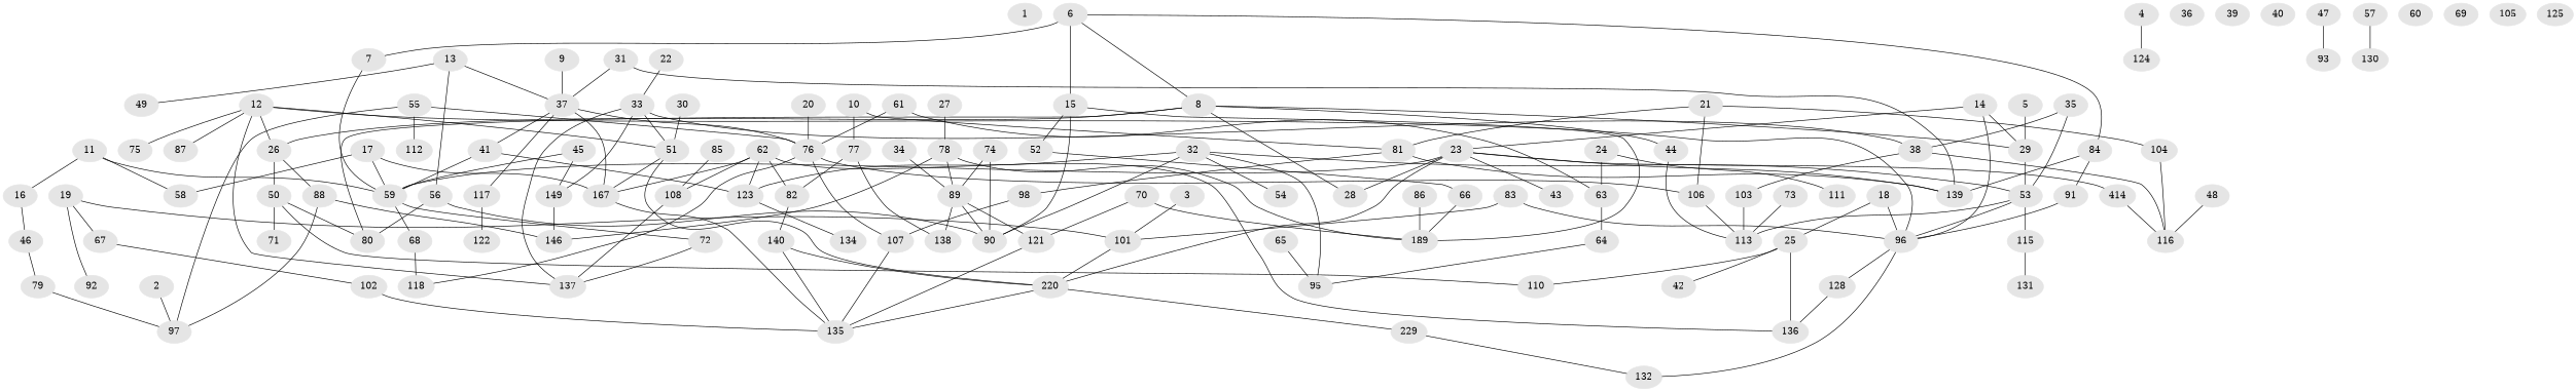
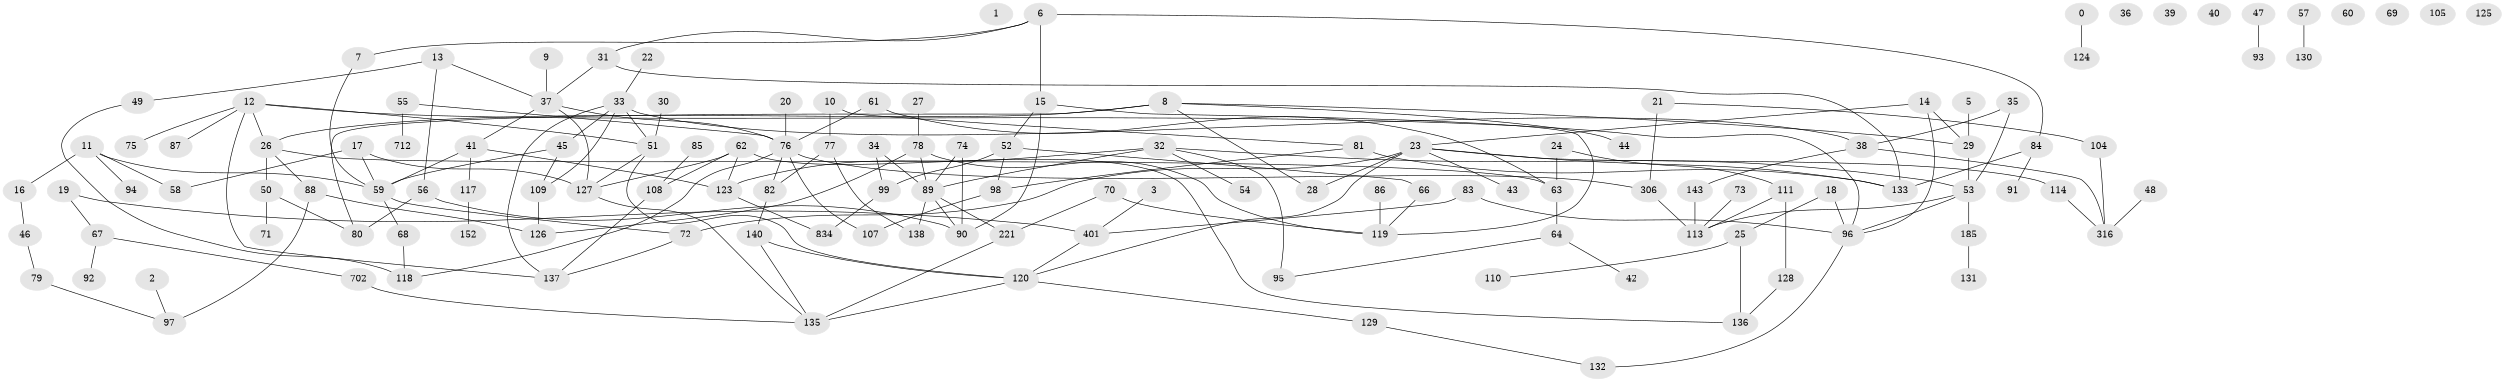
  graph {
    node [color=gray90 style=filled]
    1
    2
    97
    3
-   101
-   120 [label=220]
-   4
+   101 [label=401]
+   120
+   4 [label=0]
    124
    5
    29
    53
    6
    7
    8
    15
    84
    59
    26
    28
    44
    80
    52
-   119 [label=189]
+   119
    90
-   133 [label=139]
+   133
    91
    68
    72
    63
    50
    88
    9
    37
-   127 [label=167]
+   127
    41
    76
    117
    10
    77
    81
    82
    138
    98
    11
    16
    58
+   94
    46
    12
    51
    75
    87
    96
    137
    128
    132
    13
    49
    56
    118
    64
    14
    23
    43
-   114 [label=414]
+   114
+   99
    66
    79
    17
    135
    18
    25
    136
    42
    110
    19
    67
    92
-   102
+   102 [label=702]
    20
-   106
+   106 [label=306]
    113
    21
    104
-   116
+   116 [label=316]
    22
    33
    38
    45
-   109 [label=149]
-   129 [label=229]
+   109
+   129
    24
    111
    71
-   126 [label=146]
+   126
    27
    78
    89
-   115
+   115 [label=185]
    30
    31
    32
    54
    95
    123
-   121
-   134
-   103
+   121 [label=221]
+   134 [label=834]
+   103 [label=143]
    34
    35
    36
    107
-   122
+   122 [label=152]
    39
    40
    47
    93
    48
    131
    55
-   112
+   112 [label=712]
    57
    130
    60
    61
    62
    108
-   65
    69
    70
    73
    74
    n133 [label=140]
    83
    85
    86
    105
    125
    2 -- 97
    3 -- 101
    101 -- 120
    120 -- 135
    120 -- 129
    4 -- 124
    5 -- 29
    29 -- 53
    53 -- 96
    53 -- 113
    53 -- 115
    6 -- 7
-   6 -- 8
+   6 -- 31
    6 -- 15
    6 -- 84
    7 -- 59
    8 -- 29
    8 -- 26
    8 -- 28
    8 -- 44
    8 -- 80
    15 -- 52
    15 -- 119
    15 -- 90
    84 -- 133
    84 -- 91
    59 -- 68
    59 -- 72
+   26 -- 63
    26 -- 50
    26 -- 88
+   52 -- 98
+   52 -- 99
    52 -- 66
-   91 -- 96
    68 -- 118
    72 -- 137
    63 -- 64
    50 -- 80
-   50 -- 110
    50 -- 71
    88 -- 97
    88 -- 126
    9 -- 37
    37 -- 127
    37 -- 41
    37 -- 76
-   37 -- 117
+   41 -- 117
    127 -- 135
    41 -- 59
    41 -- 123
-   62 -- 82
+   76 -- 82
    76 -- 118
    76 -- 106
    76 -- 107
    117 -- 122
    10 -- 77
    10 -- 81
    77 -- 82
    77 -- 138
    81 -- 133
    81 -- 98
    82 -- n133
    98 -- 107
    11 -- 59
    11 -- 16
    11 -- 58
+   11 -- 94
    16 -- 46
    46 -- 79
    12 -- 26
    12 -- 51
    12 -- 75
    12 -- 87
    12 -- 96
    12 -- 137
    51 -- 120
    51 -- 127
-   96 -- 128
+   111 -- 128
    96 -- 132
    128 -- 136
    13 -- 37
    13 -- 49
    13 -- 56
+   49 -- 118
    56 -- 80
    56 -- 90
    64 -- 95
    14 -- 29
    14 -- 96
    14 -- 23
    23 -- 120
-   23 -- 59
+   23 -- 72
    23 -- 28
    23 -- 133
    23 -- 43
    23 -- 114
    114 -- 116
+   99 -- 134
    66 -- 119
    79 -- 97
    17 -- 59
    17 -- 127
    17 -- 58
    18 -- 96
    18 -- 25
    25 -- 136
-   25 -- 42
+   64 -- 42
    25 -- 110
    19 -- 101
    19 -- 67
-   19 -- 92
+   67 -- 92
    67 -- 102
    102 -- 135
    20 -- 76
    106 -- 113
-   21 -- 81
    21 -- 106
    21 -- 104
    104 -- 116
    22 -- 33
    33 -- 51
    33 -- 137
    33 -- 38
+   33 -- 45
    33 -- 109
    38 -- 116
    38 -- 103
    45 -- 59
    45 -- 109
    109 -- 126
    129 -- 132
    24 -- 63
    24 -- 111
-   44 -- 113
+   111 -- 113
    27 -- 78
    78 -- 119
    78 -- 126
    78 -- 89
    89 -- 90
    89 -- 138
    89 -- 121
    115 -- 131
    30 -- 51
    31 -- 133
    31 -- 37
    32 -- 53
-   32 -- 90
+   32 -- 89
    32 -- 54
    32 -- 95
    32 -- 123
    123 -- 134
    121 -- 135
    103 -- 113
+   34 -- 99
    34 -- 89
    35 -- 53
    35 -- 38
-   107 -- 135
    47 -- 93
    48 -- 116
-   55 -- 97
    55 -- 76
    55 -- 112
    57 -- 130
    61 -- 63
    61 -- 76
    62 -- 127
    62 -- 136
    62 -- 123
    62 -- 108
    108 -- 137
-   65 -- 95
    70 -- 119
    70 -- 121
    73 -- 113
    74 -- 90
    74 -- 89
    n133 -- 120
    n133 -- 135
    83 -- 101
    83 -- 96
    85 -- 108
    86 -- 119
  }
